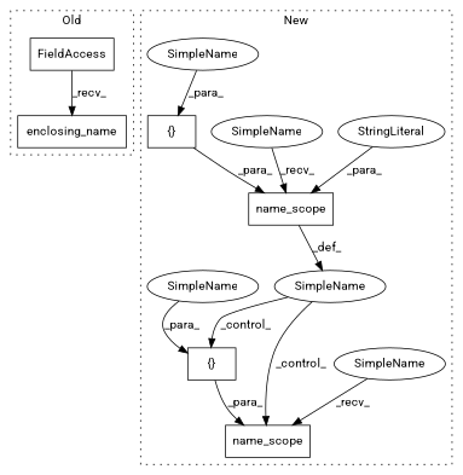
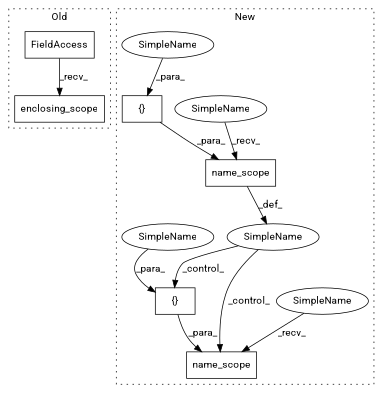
  digraph {
    fontname=Roboto
    node [a=42 fontname=Roboto l=10 shape=box]
    edge [fontname=Roboto]
-   n1 [a=32 l="16,1" label=enclosing_name s="1923,1954"]
+   n1 [a=32 l="16,1" label=enclosing_scope s="1923,1954"]
    n2 [a=22 label=FieldAccess s=1939]
    n3 [a=4 l="1,1" label="{}" s="2221,2229"]
    n4 [a=32 l="11,1" label=name_scope s="2180,2230"]
-   n5 [a=45 l=15 label=StringLiteral s=2196 shape=ellipse]
    n6 [a=32 l="11,1" label=name_scope s="2262,2315"]
    n7 [a=4 l="1,1" label="{}" s="2306,2314"]
    n8 [label=SimpleName shape=ellipse l=""]
    n9 [label=SimpleName s=2169 shape=ellipse]
    n10 [label=SimpleName s=2251 shape=ellipse]
    n11 [l=7 label=SimpleName s=2222 shape=ellipse]
    n12 [l=7 label=SimpleName s=2307 shape=ellipse]
    subgraph cluster_1 {
      label=Old
      style=dotted
      n1
      n2
    }
    subgraph cluster_2 {
      label=New
      style=dotted
      n3
      n4
-     n5
      n6
      n7
      n8
      n9
      n10
      n11
      n12
    }
    n2 -> n1 [label=_recv_]
    n3 -> n4 [label=_para_]
    n4 -> n8 [label=_def_]
-   n5 -> n4 [label=_para_]
    n7 -> n6 [label=_para_]
    n8 -> n6 [label=_control_]
    n8 -> n7 [label=_control_]
    n9 -> n4 [label=_recv_]
    n10 -> n6 [label=_recv_]
    n11 -> n3 [label=_para_]
    n12 -> n7 [label=_para_]
  }
